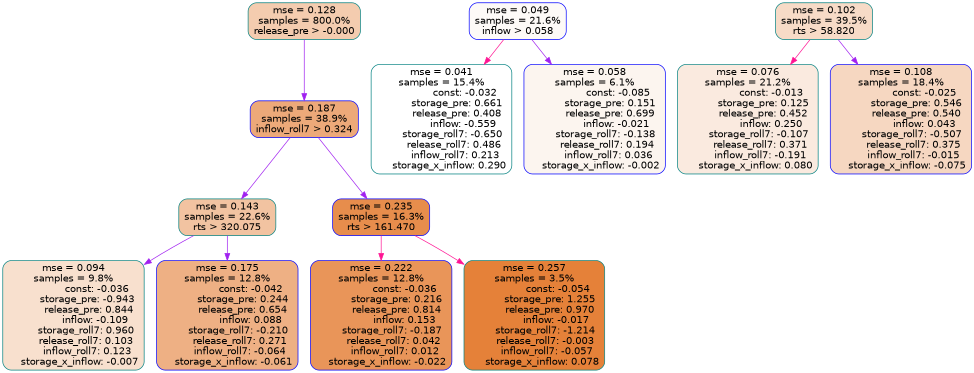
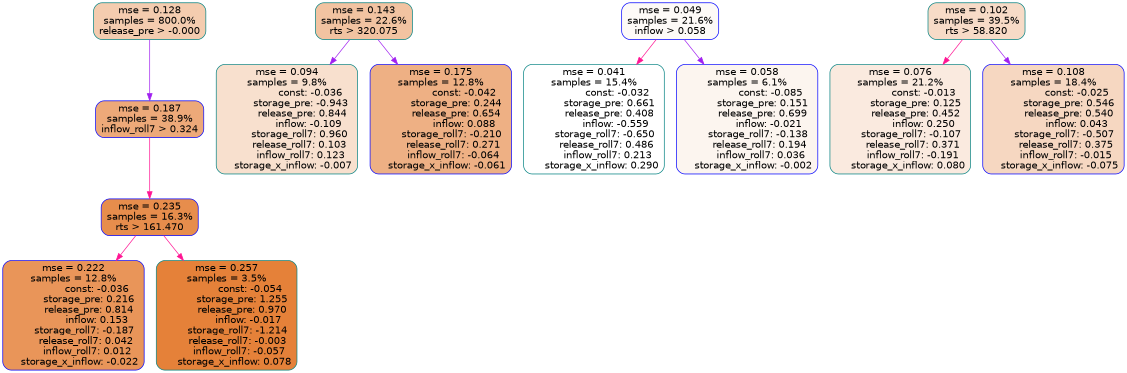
  digraph {
    node [color=teal fontname=helvetica shape=rectangle style="filled, rounded"]
    edge [color=purple fontname=helvetica]
    n1 [fillcolor="#f4ccaf" label="mse = 0.128\nsamples = 800.0%\nrelease_pre > -0.000"]
    n2 [color=blue fillcolor="#eda979" label="mse = 0.187\nsamples = 38.9%\ninflow_roll7 > 0.324"]
    n3 [fillcolor="#f2c3a1" label="mse = 0.143\nsamples = 22.6%\nrts > 320.075"]
    n4 [color=blue fillcolor="#e78d4c" label="mse = 0.235\nsamples = 16.3%\nrts > 161.470"]
    n5 [color=blue fillcolor="#fdfaf7" label="mse = 0.049\nsamples = 21.6%\ninflow > 0.058"]
    n6 [fillcolor="#ffffff" label="mse = 0.041\nsamples = 15.4%\n               const: -0.032\n          storage_pre: 0.661\n          release_pre: 0.408\n              inflow: -0.559\n       storage_roll7: -0.650\n        release_roll7: 0.486\n         inflow_roll7: 0.213\n     storage_x_inflow: 0.290"]
    n7 [color=blue fillcolor="#fcf5ef" label="mse = 0.058\nsamples = 6.1%\n               const: -0.085\n          storage_pre: 0.151\n          release_pre: 0.699\n              inflow: -0.021\n       storage_roll7: -0.138\n        release_roll7: 0.194\n         inflow_roll7: 0.036\n    storage_x_inflow: -0.002"]
    n8 [fillcolor="#f7dbc7" label="mse = 0.102\nsamples = 39.5%\nrts > 58.820"]
    n9 [fillcolor="#faeadf" label="mse = 0.076\nsamples = 21.2%\n               const: -0.013\n          storage_pre: 0.125\n          release_pre: 0.452\n               inflow: 0.250\n       storage_roll7: -0.107\n        release_roll7: 0.371\n        inflow_roll7: -0.191\n     storage_x_inflow: 0.080"]
    n10 [color=blue fillcolor="#f6d7c1" label="mse = 0.108\nsamples = 18.4%\n               const: -0.025\n          storage_pre: 0.546\n          release_pre: 0.540\n               inflow: 0.043\n       storage_roll7: -0.507\n        release_roll7: 0.375\n        inflow_roll7: -0.015\n    storage_x_inflow: -0.075"]
    n11 [fillcolor="#f8e0ce" label="mse = 0.094\nsamples = 9.8%\n               const: -0.036\n         storage_pre: -0.943\n          release_pre: 0.844\n              inflow: -0.109\n        storage_roll7: 0.960\n        release_roll7: 0.103\n         inflow_roll7: 0.123\n    storage_x_inflow: -0.007"]
    n12 [color=blue fillcolor="#eeb084" label="mse = 0.175\nsamples = 12.8%\n               const: -0.042\n          storage_pre: 0.244\n          release_pre: 0.654\n               inflow: 0.088\n       storage_roll7: -0.210\n        release_roll7: 0.271\n        inflow_roll7: -0.064\n    storage_x_inflow: -0.061"]
    n13 [color=blue fillcolor="#e99559" label="mse = 0.222\nsamples = 12.8%\n               const: -0.036\n          storage_pre: 0.216\n          release_pre: 0.814\n               inflow: 0.153\n       storage_roll7: -0.187\n        release_roll7: 0.042\n         inflow_roll7: 0.012\n    storage_x_inflow: -0.022"]
    n14 [fillcolor="#e58139" label="mse = 0.257\nsamples = 3.5%\n               const: -0.054\n          storage_pre: 1.255\n          release_pre: 0.970\n              inflow: -0.017\n       storage_roll7: -1.214\n       release_roll7: -0.003\n        inflow_roll7: -0.057\n     storage_x_inflow: 0.078"]
    n1 -> n2
-   n2 -> n3
-   n2 -> n4
+   n2 -> n4 [color=deeppink]
    n3 -> n11
    n3 -> n12
    n4 -> n13 [color=deeppink]
    n4 -> n14 [color=deeppink]
    n5 -> n6 [color=deeppink]
    n5 -> n7
    n8 -> n9 [color=deeppink]
    n8 -> n10
  }
